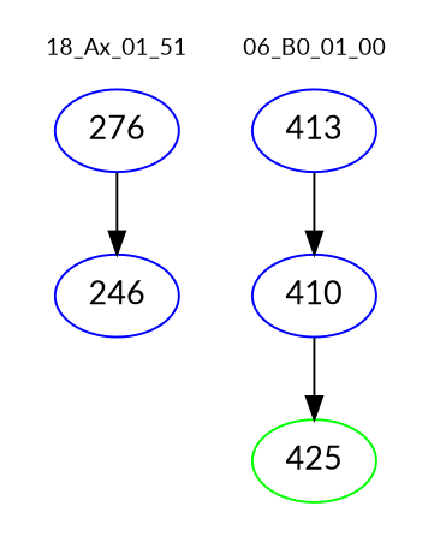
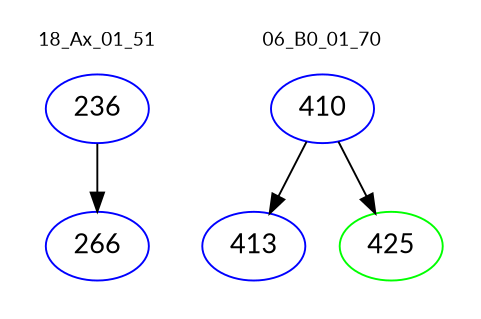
  digraph {
    fontname=Lato
    node [color=blue fontname=Lato]
    edge [color=black fontname=Lato]
-   n1 [label=276]
-   n2 [label=246]
+   n1 [label=236]
+   n2 [label=266]
    n3 [label=413]
    n4 [label=410]
    n5 [color=green label=425]
    subgraph cluster_1 {
      color=white
      fontsize=10
      label="18_Ax_01_51"
      n1
      n2
    }
    subgraph cluster_2 {
      color=white
      fontsize=10
-     label="06_B0_01_00"
+     label="06_B0_01_70"
      n3
      n4
      n5
    }
    n1 -> n2
-   n3 -> n4
+   n4 -> n3
    n4 -> n5
  }
